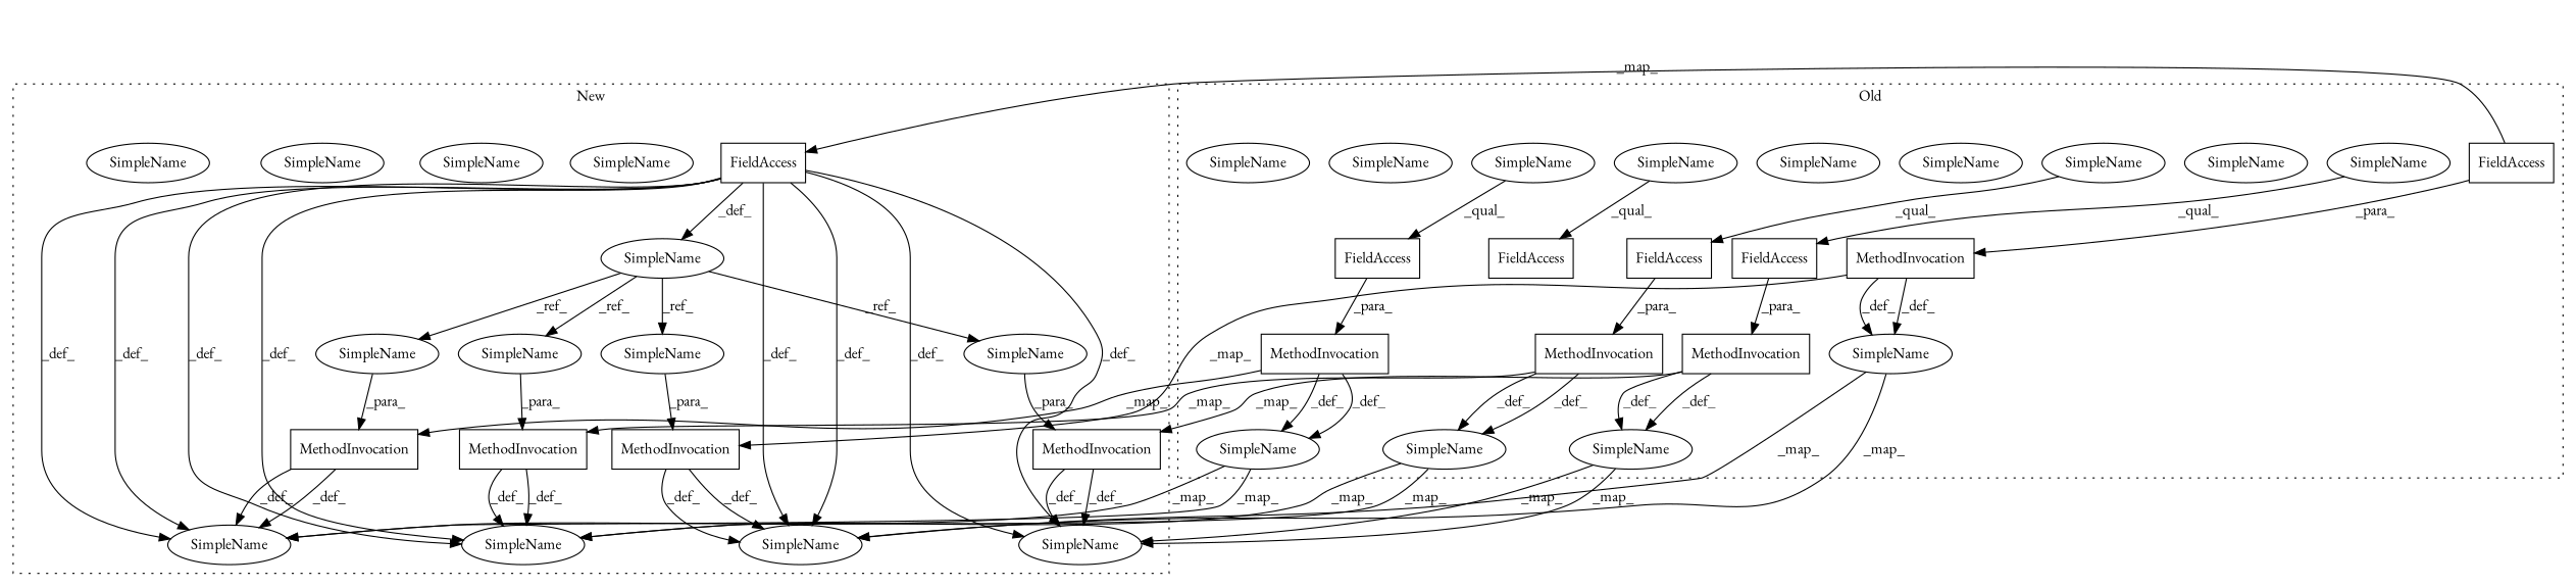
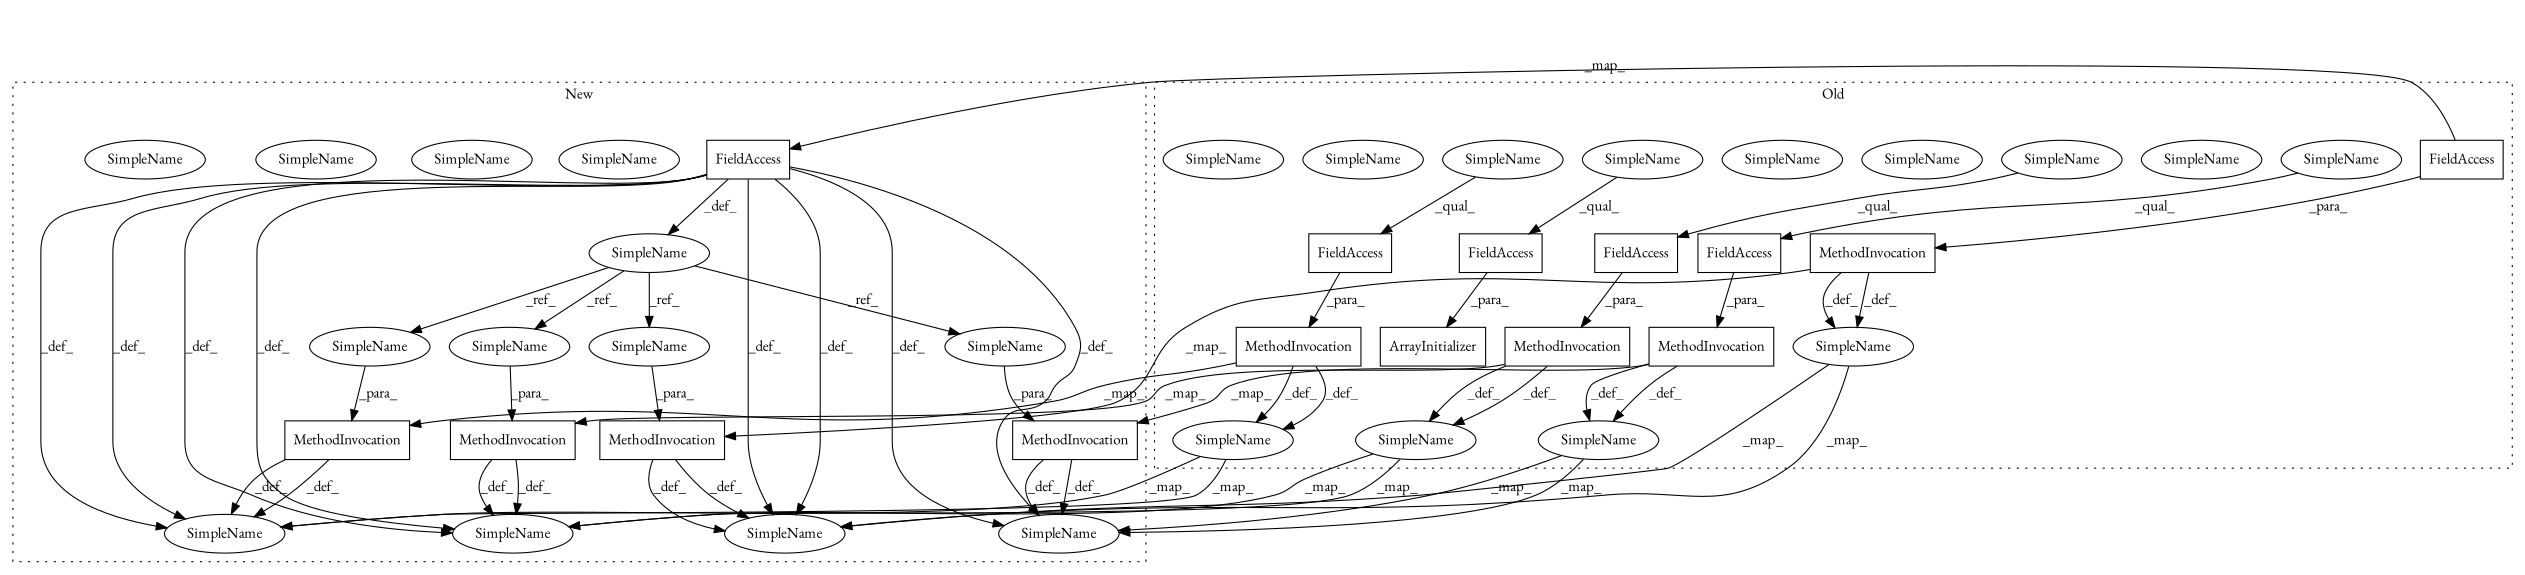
  digraph {
    fontname="EB Garamond"
    node [a=42 l="5,1" s=17870 shape=ellipse fontname="EB Garamond"]
    edge [fontname="EB Garamond"]
+   n1 [a=4 l="1,1" label=ArrayInitializer s="18518,18623" shape=box]
    n2 [a=22 l=18 label=FieldAccess s=18519 shape=box]
    n3 [a=22 l=18 label=FieldAccess shape=box]
    n4 [a=22 l=18 label=FieldAccess s=17006 shape=box]
    n5 [a=22 l=18 label=FieldAccess s=17221 shape=box]
    n6 [a=22 l=18 label=FieldAccess s=17332 shape=box]
    n7 [a=32 label=MethodInvocation s="17327,17382" shape=box]
    n8 [a=32 label=MethodInvocation s="17216,17264" shape=box]
    n9 [a=32 label=MethodInvocation s="17001,17051" shape=box]
    n10 [a=32 label=MethodInvocation s="17865,17911" shape=box]
    n11 [l=15 label=SimpleName s=17831]
    n12 [l=9 label=SimpleName s=17332]
    n13 [l=15 label=SimpleName s=17293]
    n14 [l=9 label=SimpleName s=17221]
    n15 [l=9 label=SimpleName]
    n16 [l=10 label=SimpleName s=16972]
    n17 [l=10 label=SimpleName s=16972]
    n18 [l=9 label=SimpleName s=18519]
    n19 [l=9 label=SimpleName]
    n20 [l=15 label=SimpleName s=17831]
    n21 [l=15 label=SimpleName s=17293]
    n22 [l=8 label=SimpleName s=17189]
    n23 [l=8 label=SimpleName s=17189]
    n24 [a=22 l=18 label=FieldAccess s=16601 shape=box]
    n25 [a=32 label=MethodInvocation s="16676,16709" shape=box]
    n26 [a=32 label=MethodInvocation s="16893,16924" shape=box]
    n27 [a=32 label=MethodInvocation s="16997,17035" shape=box]
    n28 [a=32 label=MethodInvocation s="17535,17564" shape=box]
    n29 [l=1 label=SimpleName s=17002]
    n30 [l=8 label=SimpleName s=16933]
    n31 [l=15 label=SimpleName s=17573]
    n32 [l=15 label=SimpleName s=17044]
    n33 [l=1 label=SimpleName s=16681]
    n34 [l=10 label=SimpleName s=16718]
    n35 [l=1 label=SimpleName s=16599]
    n36 [l=15 label=SimpleName s=17044]
    n37 [l=10 label=SimpleName s=16718]
    n38 [l=15 label=SimpleName s=17573]
    n39 [l=8 label=SimpleName s=16933]
    n40 [l=1 label=SimpleName s=16898]
    n41 [l=1 label=SimpleName s=17540]
    subgraph cluster_1 {
      label=Old
      style=dotted
+     n1
      n2
      n3
      n4
      n5
      n6
      n7
      n8
      n9
      n10
      n11
      n12
      n13
      n14
      n15
      n16
      n17
      n18
      n19
      n20
      n21
      n22
      n23
    }
    subgraph cluster_2 {
      label=New
      style=dotted
      n24
      n25
      n26
      n27
      n28
      n29
      n30
      n31
      n32
      n33
      n34
      n35
      n36
      n37
      n38
      n39
      n40
      n41
    }
+   n2 -> n1 [label=_para_]
    n3 -> n10 [label=_para_]
    n4 -> n9 [label=_para_]
    n4 -> n24 [label=_map_]
    n5 -> n8 [label=_para_]
    n6 -> n7 [label=_para_]
    n7 -> n21 [label=_def_]
    n7 -> n21 [label=_def_]
    n7 -> n27 [label=_map_]
    n8 -> n23 [label=_def_]
    n8 -> n23 [label=_def_]
    n8 -> n26 [label=_map_]
    n9 -> n17 [label=_def_]
    n9 -> n17 [label=_def_]
    n9 -> n25 [label=_map_]
    n10 -> n11 [label=_def_]
    n10 -> n11 [label=_def_]
    n10 -> n28 [label=_map_]
    n11 -> n38 [label=_map_]
    n11 -> n38 [label=_map_]
    n12 -> n6 [label=_qual_]
    n14 -> n5 [label=_qual_]
    n17 -> n34 [label=_map_]
    n17 -> n34 [label=_map_]
    n18 -> n2 [label=_qual_]
    n19 -> n3 [label=_qual_]
    n21 -> n32 [label=_map_]
    n21 -> n32 [label=_map_]
    n23 -> n39 [label=_map_]
    n23 -> n39 [label=_map_]
    n24 -> n32 [label=_def_]
    n24 -> n32 [label=_def_]
    n24 -> n34 [label=_def_]
    n24 -> n34 [label=_def_]
    n24 -> n35 [label=_def_]
    n24 -> n38 [label=_def_]
    n24 -> n38 [label=_def_]
    n24 -> n39 [label=_def_]
    n24 -> n39 [label=_def_]
    n25 -> n34 [label=_def_]
    n25 -> n34 [label=_def_]
    n26 -> n39 [label=_def_]
    n26 -> n39 [label=_def_]
    n27 -> n32 [label=_def_]
    n27 -> n32 [label=_def_]
    n28 -> n38 [label=_def_]
    n28 -> n38 [label=_def_]
    n29 -> n27 [label=_para_]
    n33 -> n25 [label=_para_]
    n35 -> n29 [label=_ref_]
    n35 -> n33 [label=_ref_]
    n35 -> n40 [label=_ref_]
    n35 -> n41 [label=_ref_]
    n40 -> n26 [label=_para_]
    n41 -> n28 [label=_para_]
  }
